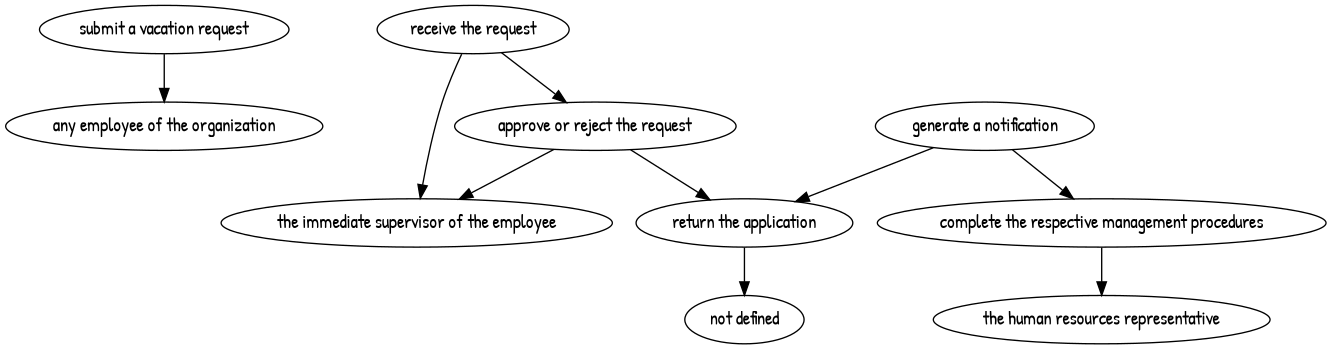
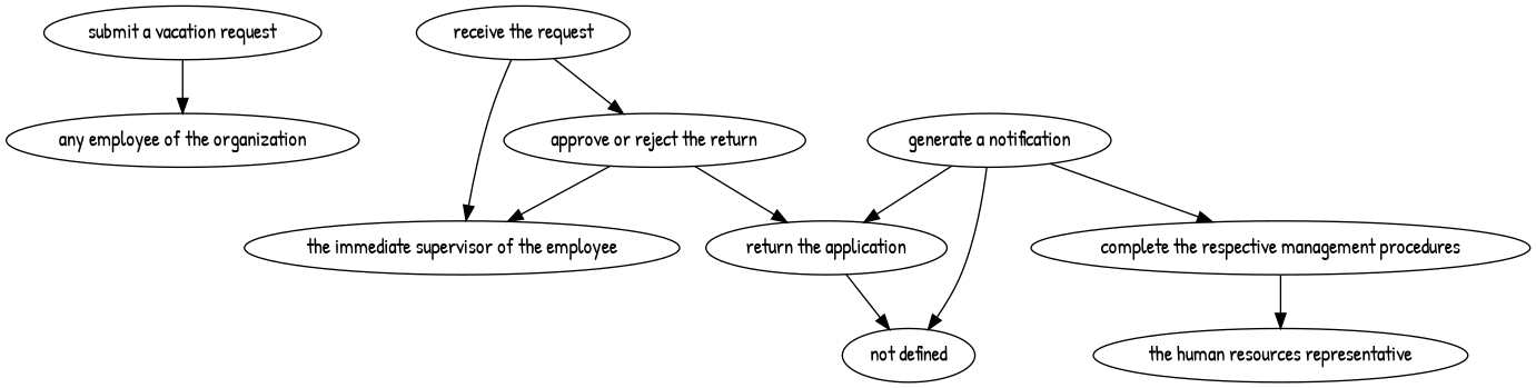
  strict digraph {
    fontname="Patrick Hand"
    node [fontname="Patrick Hand"]
    edge [attrs="{'type': 'actor performer', 'label': 'actor performer'}" fontname="Patrick Hand"]
    "submit a vacation request" [attrs="{'type': 'Activity', 'label': 'submit a vacation request'}"]
    "any employee of the organization" [attrs="{'type': 'Actor', 'label': 'any employee of the organization'}"]
    "receive the request" [attrs="{'type': 'Activity', 'label': 'receive the request'}"]
-   "approve or reject the request" [attrs="{'type': 'Activity', 'label': 'approve or reject the request'}"]
+   "approve or reject the request" [attrs="{'type': 'Activity', 'label': 'approve or reject the request'}" label="approve or reject the return"]
    "the immediate supervisor of the employee" [attrs="{'type': 'Actor', 'label': 'the immediate supervisor of the employee'}"]
    "not defined" [attrs="{'type': 'Actor', 'label': 'not defined'}"]
    "return the application" [attrs="{'type': 'Activity', 'label': 'return the application'}"]
    "generate a notification" [attrs="{'type': 'Activity', 'label': 'generate a notification'}"]
    "complete the respective management procedures" [attrs="{'type': 'Activity', 'label': 'complete the respective management procedures'}"]
    "the human resources representative" [attrs="{'type': 'Actor', 'label': 'the human resources representative'}"]
    "submit a vacation request" -> "any employee of the organization"
    "receive the request" -> "approve or reject the request" [attrs="{'type': 'flow', 'label': 'flow'}"]
    "receive the request" -> "the immediate supervisor of the employee"
    "approve or reject the request" -> "the immediate supervisor of the employee"
    "approve or reject the request" -> "return the application" [attrs="{'type': 'flow', 'label': 'flow'}"]
    "return the application" -> "not defined"
+   "generate a notification" -> "not defined"
    "generate a notification" -> "return the application" [attrs="{'type': 'flow', 'label': 'flow'}"]
    "generate a notification" -> "complete the respective management procedures" [attrs="{'type': 'flow', 'label': 'flow'}"]
    "complete the respective management procedures" -> "the human resources representative"
  }
